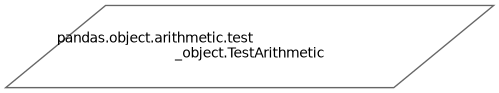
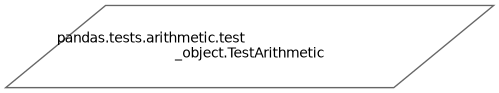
  digraph {
    rankdir=LR
-   n1 [color=grey40 fillcolor=white fontname=Helvetica fontsize=10 height=0.2 label="pandas.object.arithmetic.test\l_object.TestArithmetic" shape=parallelogram style=filled width=0.4]
+   n1 [color=grey40 fillcolor=white fontname=Helvetica fontsize=10 height=0.2 label="pandas.tests.arithmetic.test\l_object.TestArithmetic" shape=parallelogram style=filled width=0.4]
  }
